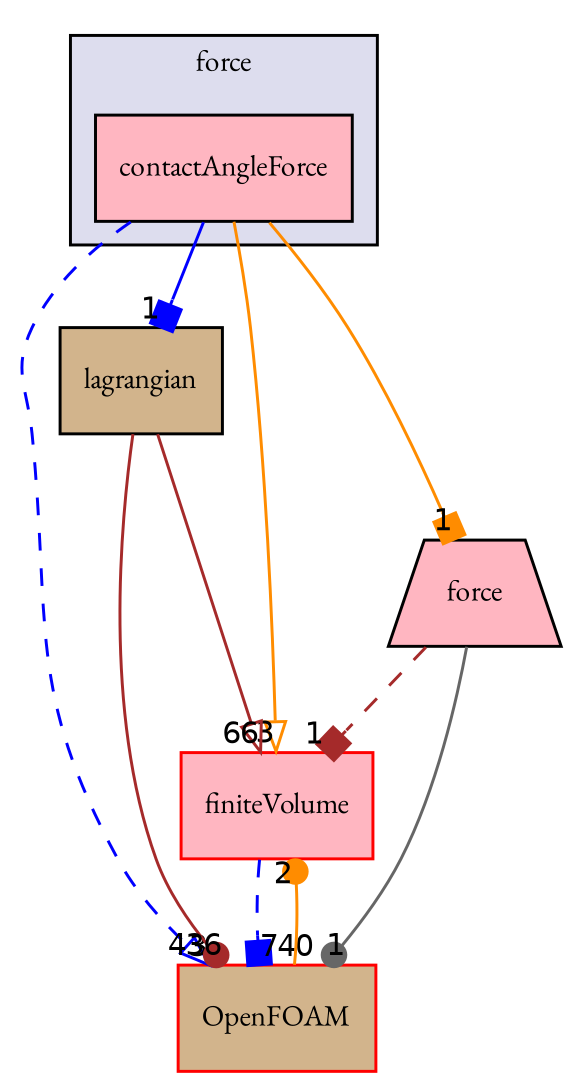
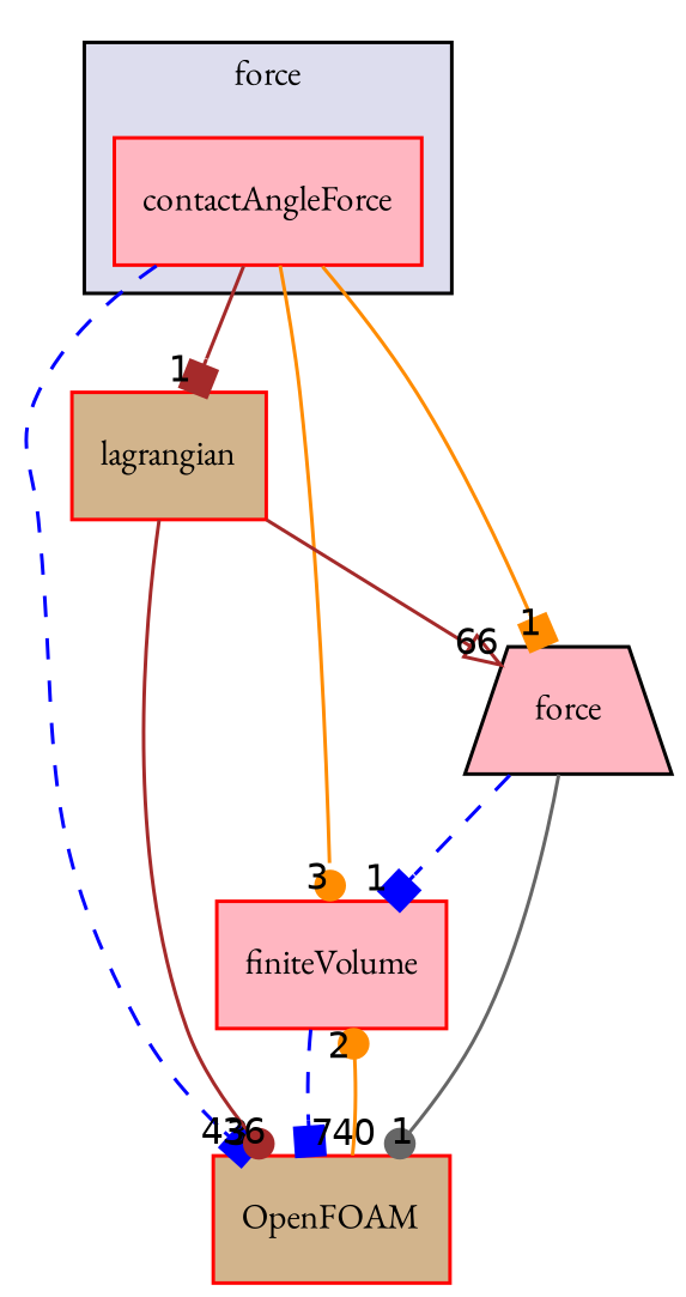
  digraph {
    compound=true
    fontname="EB Garamond"
    node [fillcolor=lightpink fontname="EB Garamond" fontsize=10 shape=box style=filled color=red]
    edge [arrowhead=box color=darkorange fontname="EB Garamond" headlabel=1 labeldistance=1.5 labelfontname=Helvetica labelfontsize=10 style=solid]
-   n1 [label=contactAngleForce pencolor=black color=""]
+   n1 [label=contactAngleForce pencolor=black]
    n2 [label=finiteVolume]
    n3 [label=force shape=trapezium color=""]
    n4 [fillcolor=tan label=OpenFOAM]
-   n5 [color=black fillcolor=tan label=lagrangian]
+   n5 [fillcolor=tan label=lagrangian]
    subgraph cluster_1 {
      bgcolor="#ddddee"
      fontsize=10
      label=force
      pencolor=black
      n1
    }
-   n1 -> n2 [arrowhead=onormal headlabel=3]
+   n1 -> n2 [arrowhead=dot headlabel=3]
    n1 -> n3
-   n1 -> n4 [arrowhead=onormal color=blue headlabel=3 style=dashed]
-   n1 -> n5 [color=blue]
+   n1 -> n4 [color=blue headlabel=3 style=dashed]
+   n1 -> n5 [color=brown]
    n2 -> n4 [color=blue headlabel=740 style=dashed]
-   n3 -> n2 [color=brown style=dashed]
+   n3 -> n2 [color=blue style=dashed]
    n3 -> n4 [arrowhead=dot color=gray40]
    n4 -> n2 [arrowhead=dot headlabel=2]
-   n5 -> n2 [arrowhead=onormal color=brown headlabel=66]
+   n5 -> n3 [arrowhead=onormal color=brown headlabel=66]
    n5 -> n4 [arrowhead=dot color=brown headlabel=436]
  }
